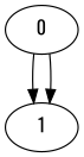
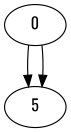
  digraph {
    fontname=Oswald
    node [fontname=Oswald]
    edge [heightLimit=3 primaryType=mainStreet secondaryType=none village=Frankfurt_am_Main weight=10 fontname=Oswald]
    0
-   1
+   1 [label=5]
    0 -> 1
    0 -> 1
  }
